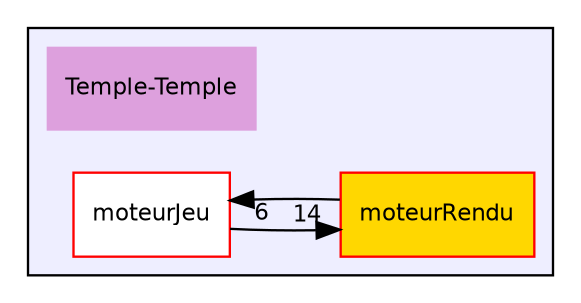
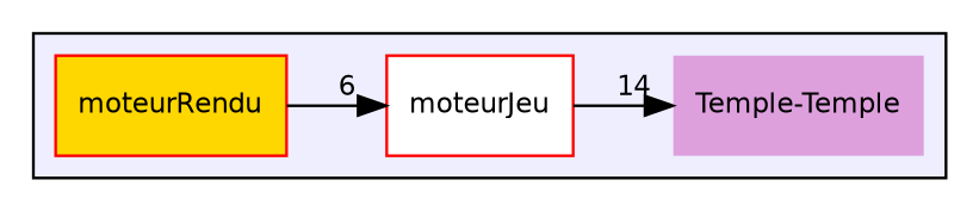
  digraph {
    compound=true
    rankdir=LR
    node [fontname=Helvetica fontsize=10 shape=box style=filled color=red]
    edge [labeldistance=1.5 labelfontname=Helvetica labelfontsize=10]
    n1 [fillcolor=plum label="Temple-Temple" shape=plaintext color=""]
    n2 [fillcolor=white label=moteurJeu]
    n3 [fillcolor=gold label=moteurRendu]
    subgraph cluster_1 {
      bgcolor="#eeeeff"
      pencolor=black
      n1
      n2
      n3
    }
-   n2 -> n3 [headlabel=14]
+   n2 -> n1 [headlabel=14]
    n3 -> n2 [headlabel=6]
  }
